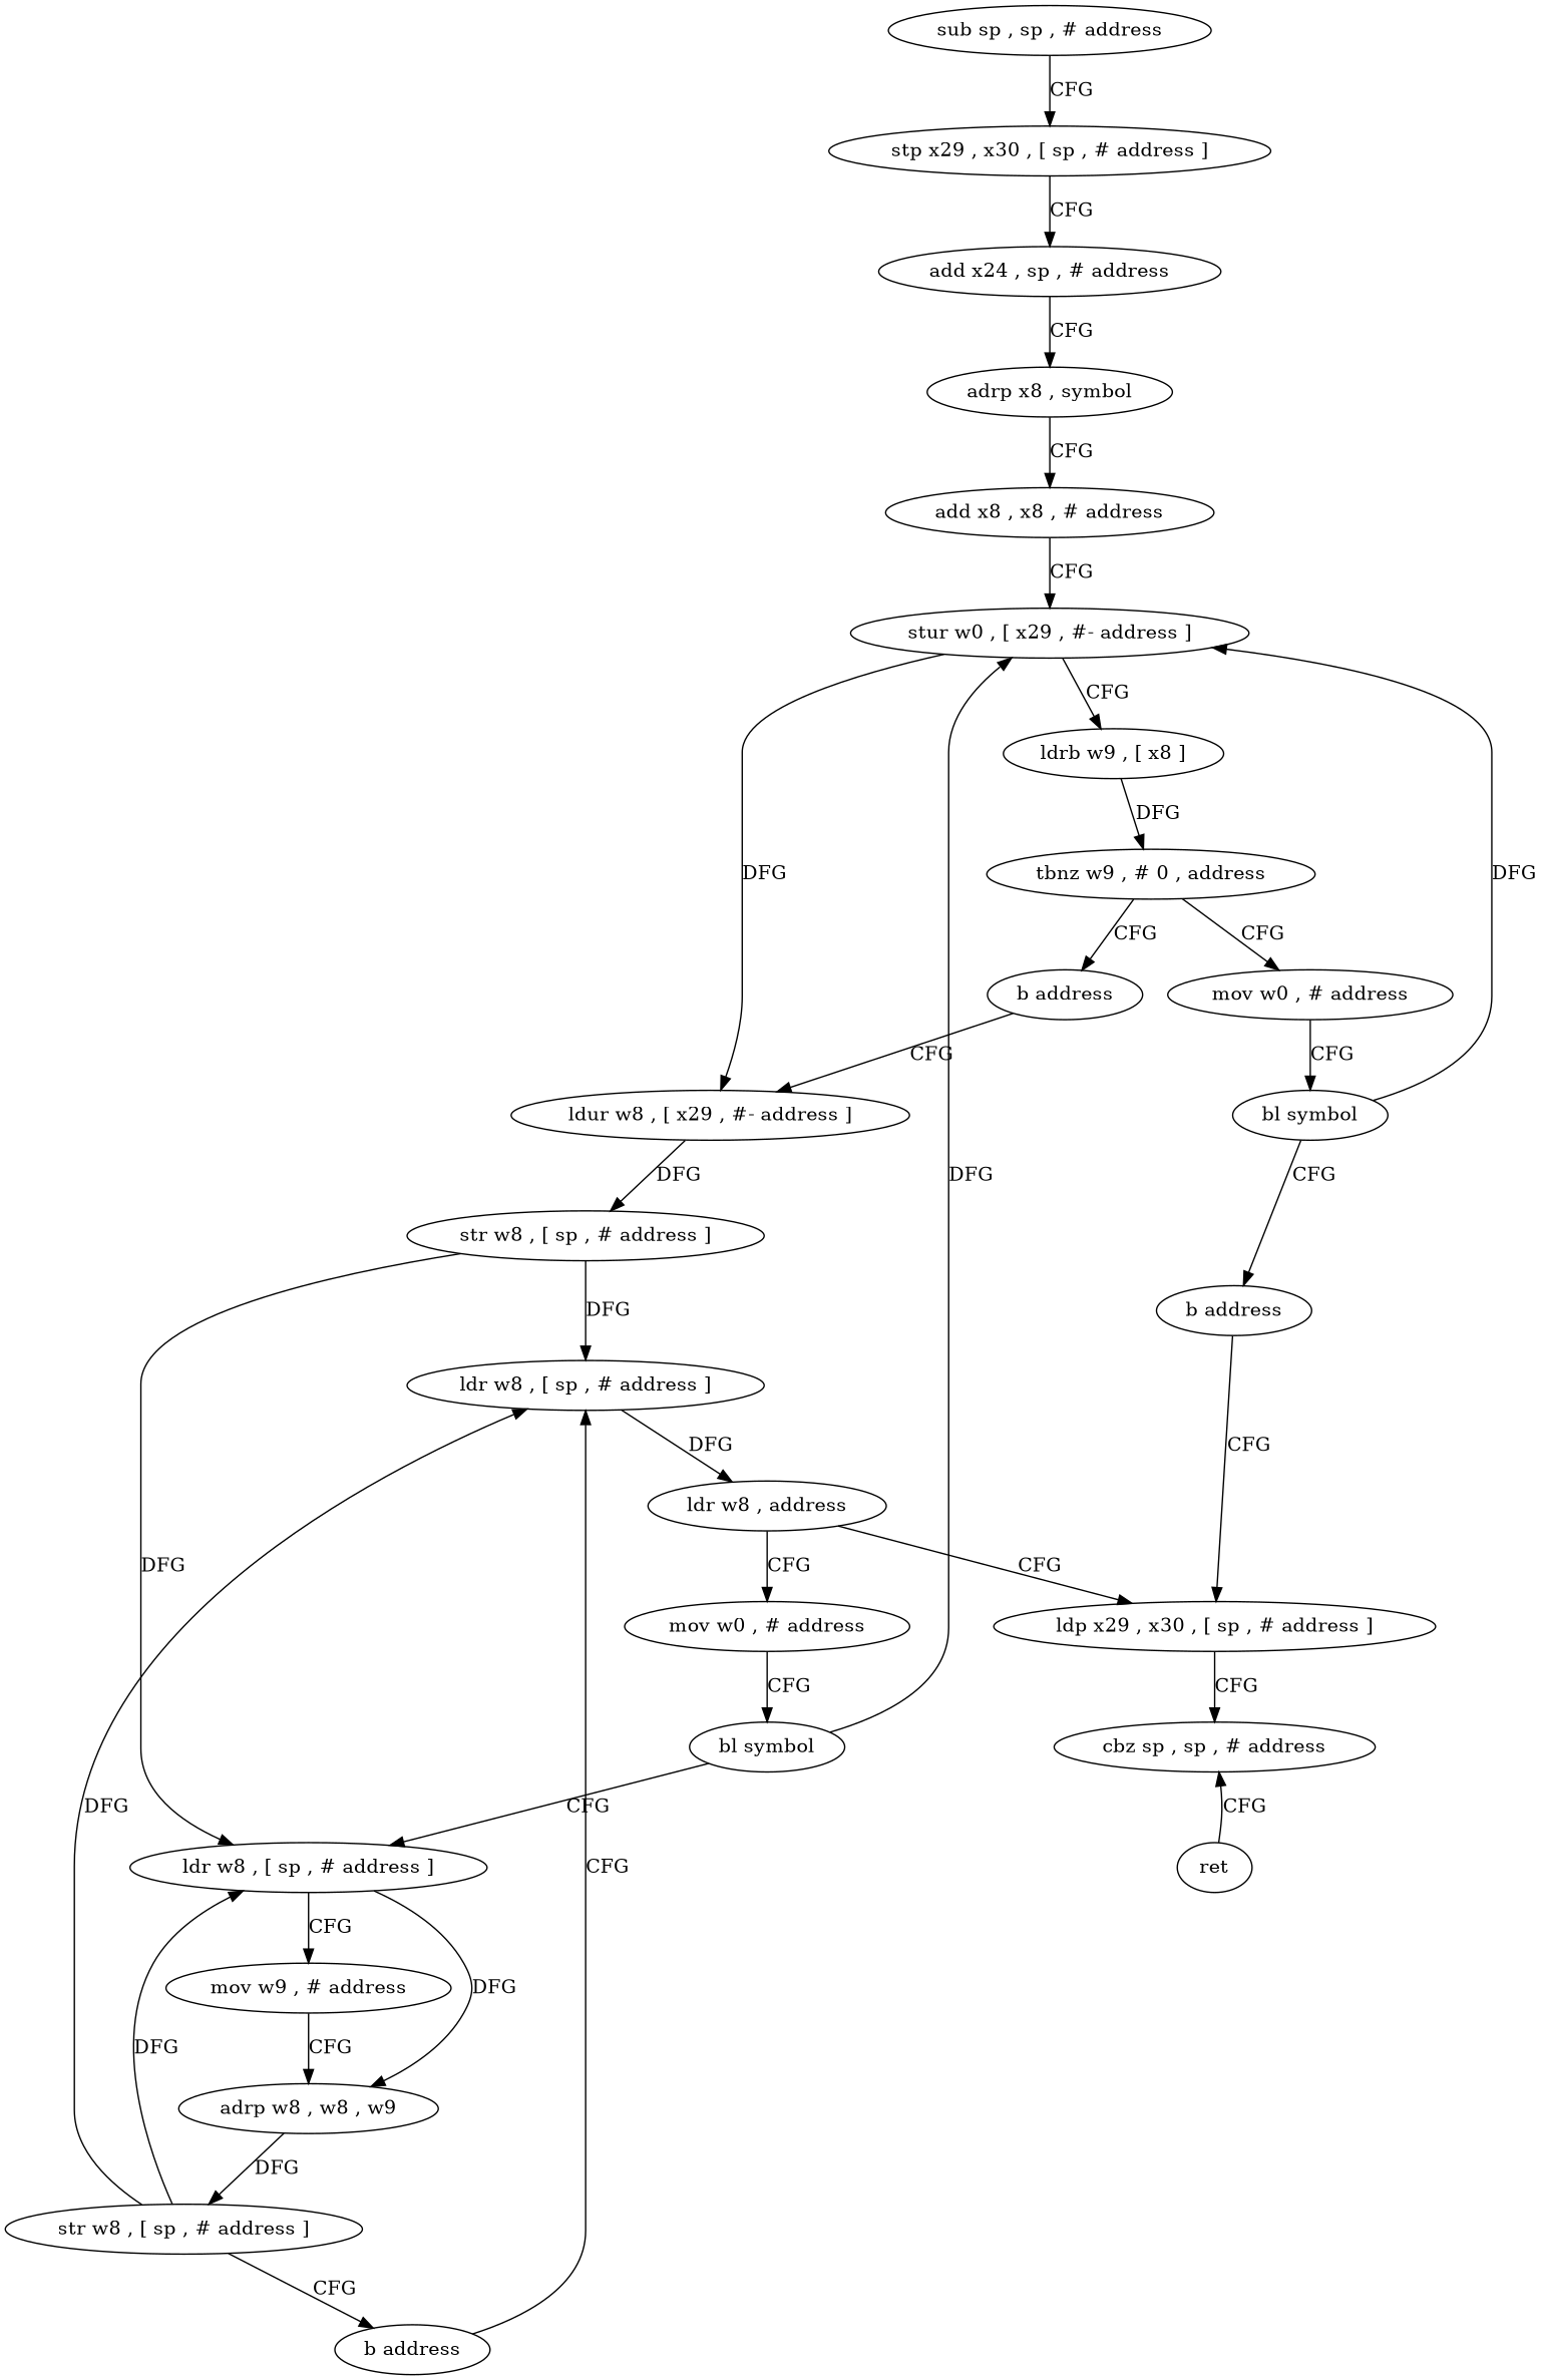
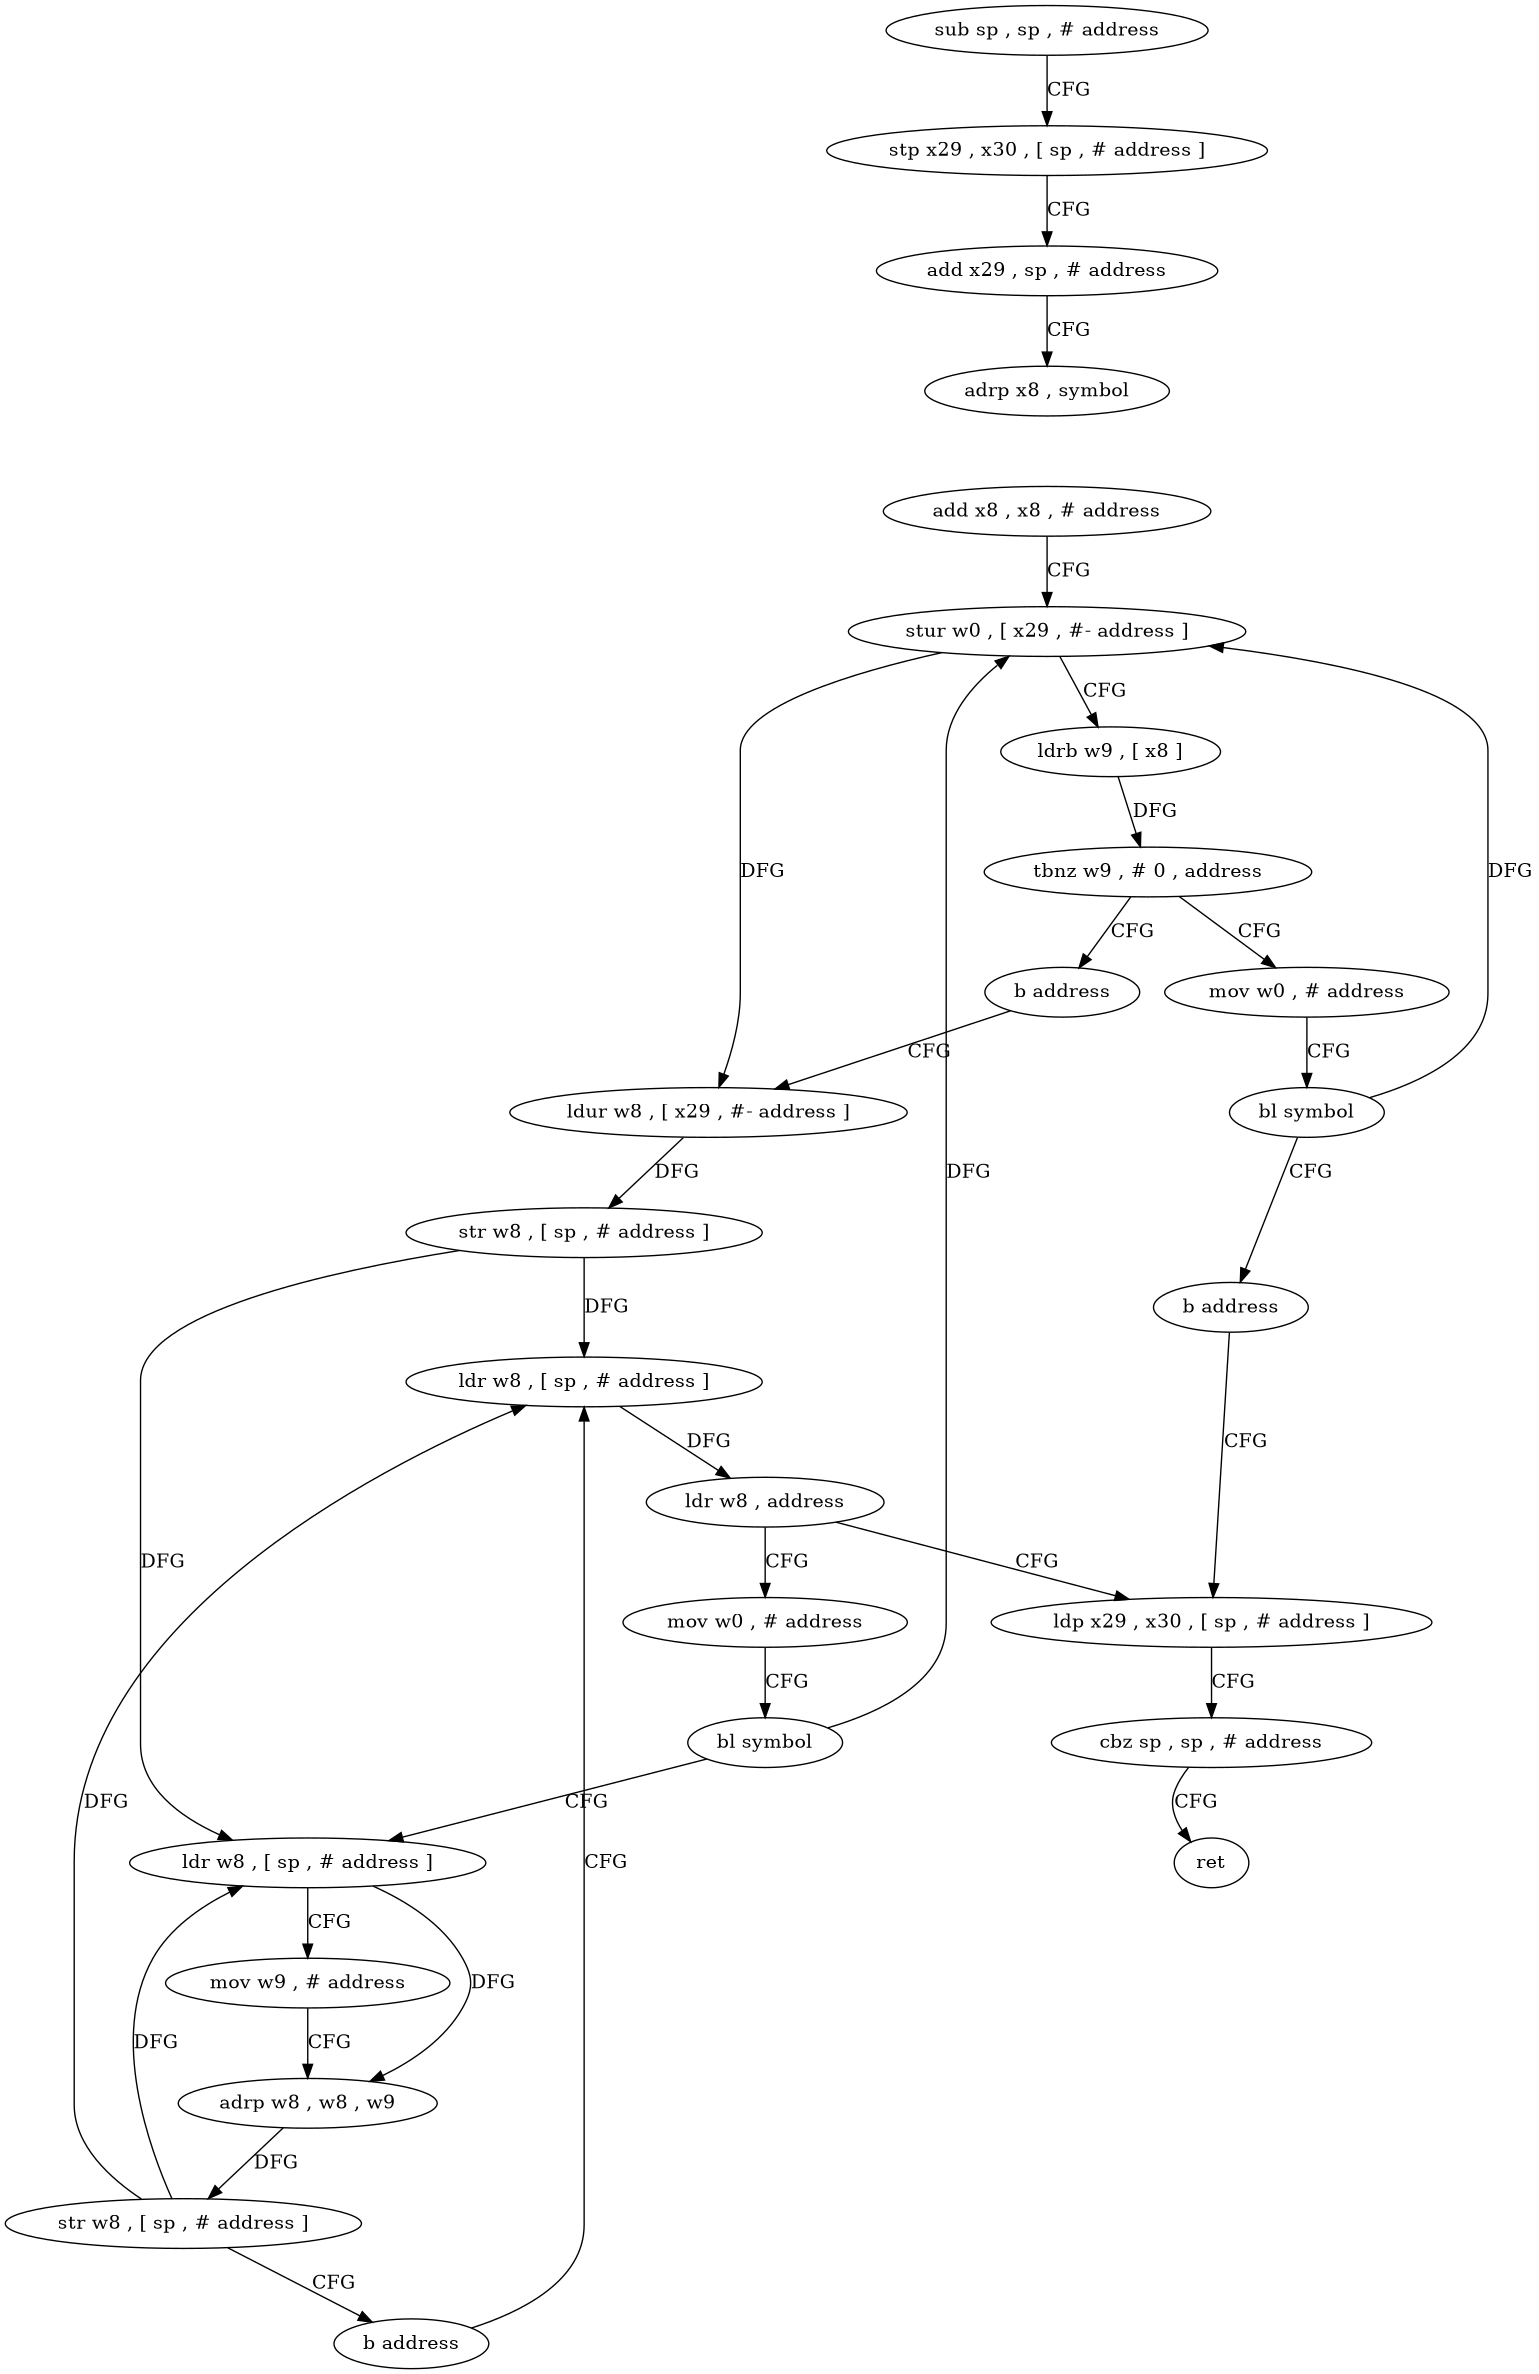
  digraph {
    n1 [label="sub sp , sp , # address"]
    n2 [label="stp x29 , x30 , [ sp , # address ]"]
-   n3 [label="add x24 , sp , # address"]
+   n3 [label="add x29 , sp , # address"]
    n4 [label="adrp x8 , symbol"]
    n5 [label="add x8 , x8 , # address"]
    n6 [label="stur w0 , [ x29 , #- address ]"]
    n7 [label="ldrb w9 , [ x8 ]"]
    n8 [label="ldur w8 , [ x29 , #- address ]"]
    n9 [label="tbnz w9 , # 0 , address"]
    n10 [label="str w8 , [ sp , # address ]"]
    n11 [label="mov w0 , # address"]
    n12 [label="b address"]
    n13 [label="bl symbol"]
    n14 [label="b address"]
    n15 [label="ldp x29 , x30 , [ sp , # address ]"]
    n16 [label="cbz sp , sp , # address"]
    n17 [label=ret]
    n18 [label="ldr w8 , [ sp , # address ]"]
    n19 [label="ldr w8 , [ sp , # address ]"]
    n20 [label="ldr w8 , address"]
    n21 [label="mov w9 , # address"]
    n22 [label="adrp w8 , w8 , w9"]
    n23 [label="mov w0 , # address"]
    n24 [label="bl symbol"]
    n25 [label="str w8 , [ sp , # address ]"]
    n26 [label="b address"]
    n1 -> n2 [label=CFG]
    n2 -> n3 [label=CFG]
    n3 -> n4 [label=CFG]
-   n4 -> n5 [label=CFG]
    n5 -> n6 [label=CFG]
    n6 -> n7 [label=CFG]
    n6 -> n8 [label=DFG]
    n7 -> n9 [label=DFG]
    n8 -> n10 [label=DFG]
    n9 -> n11 [label=CFG]
    n9 -> n12 [label=CFG]
    n10 -> n18 [label=DFG]
    n10 -> n19 [label=DFG]
    n11 -> n13 [label=CFG]
    n12 -> n8 [label=CFG]
    n13 -> n6 [label=DFG]
    n13 -> n14 [label=CFG]
    n14 -> n15 [label=CFG]
    n15 -> n16 [label=CFG]
-   n17 -> n16 [label=CFG]
+   n16 -> n17 [label=CFG]
    n18 -> n20 [label=DFG]
    n19 -> n21 [label=CFG]
    n19 -> n22 [label=DFG]
    n20 -> n15 [label=CFG]
    n20 -> n23 [label=CFG]
    n21 -> n22 [label=CFG]
    n22 -> n25 [label=DFG]
    n23 -> n24 [label=CFG]
    n24 -> n6 [label=DFG]
    n24 -> n19 [label=CFG]
    n25 -> n18 [label=DFG]
    n25 -> n19 [label=DFG]
    n25 -> n26 [label=CFG]
    n26 -> n18 [label=CFG]
  }
